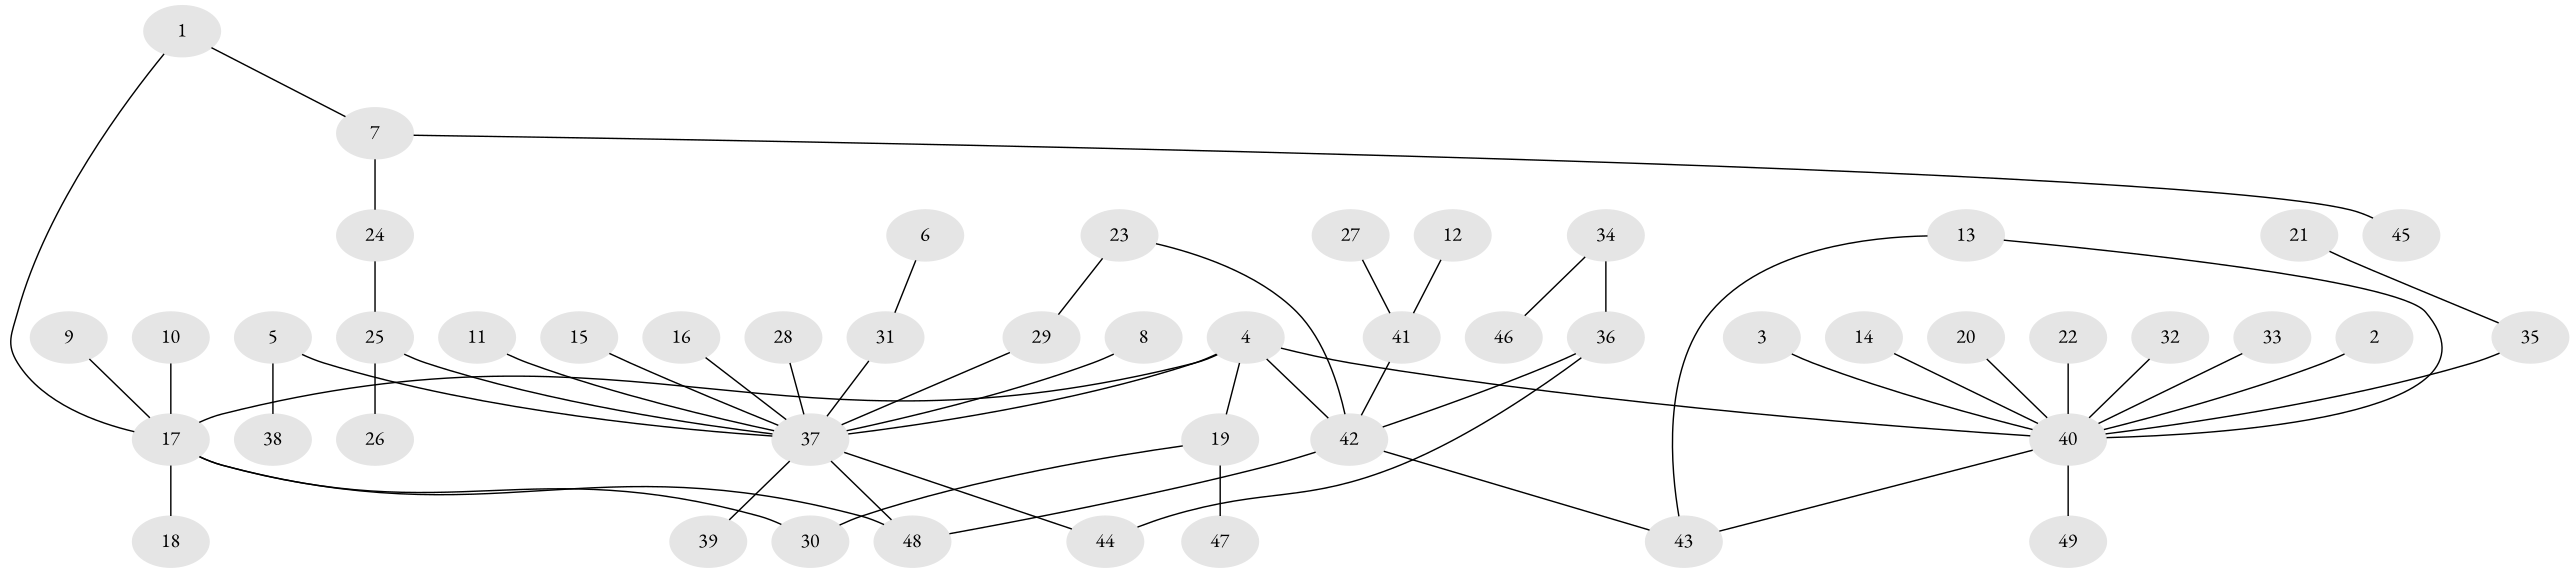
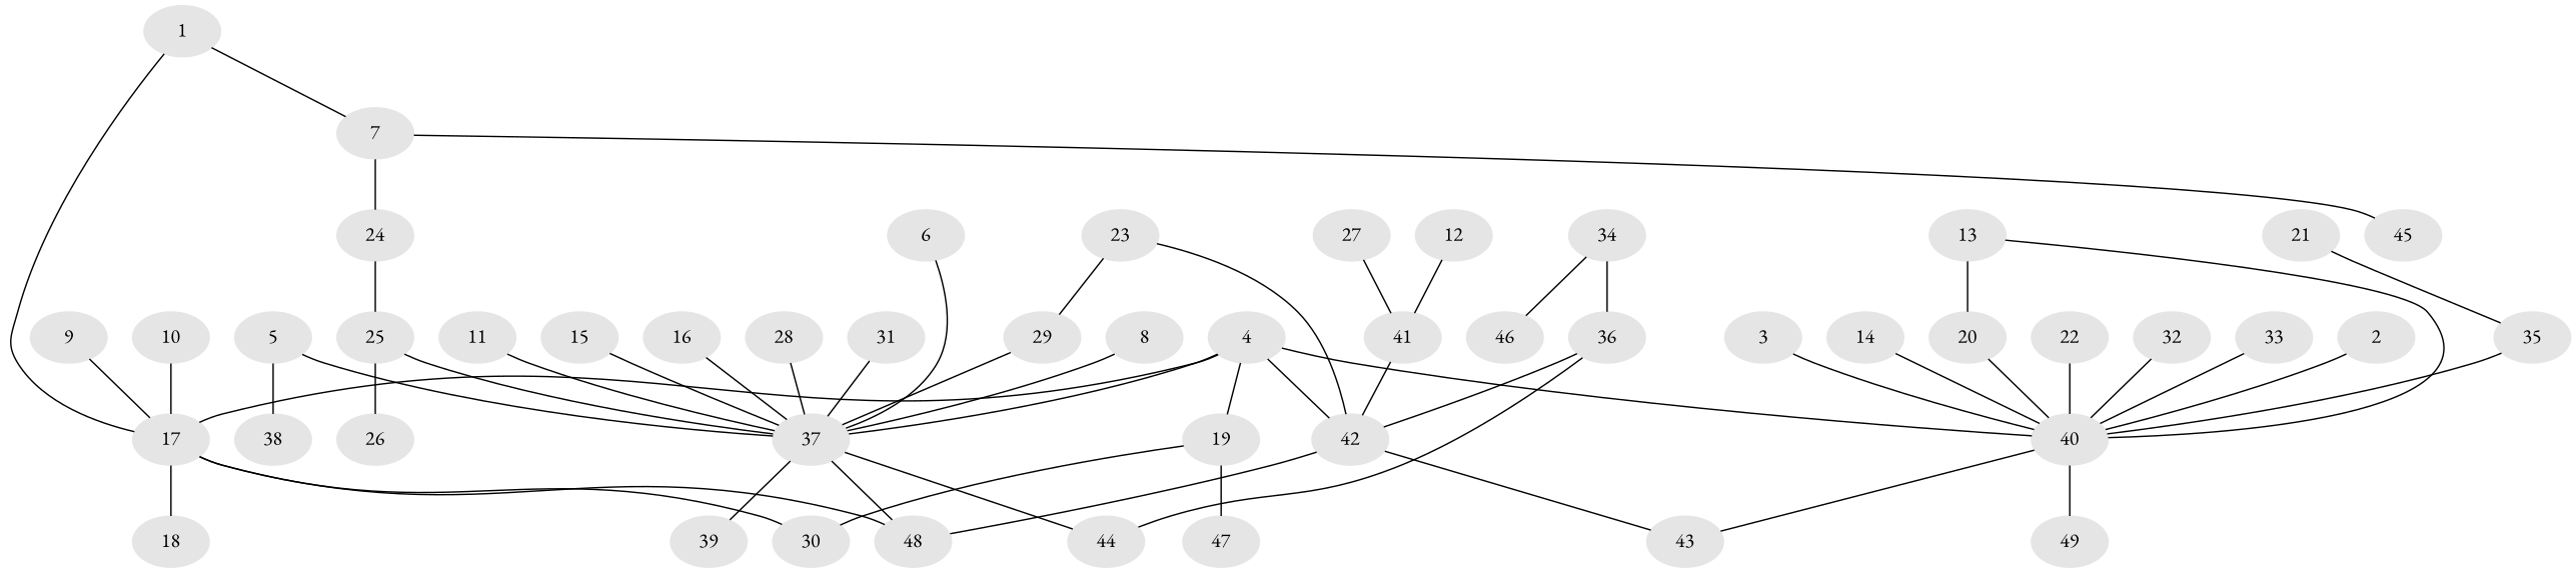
  graph {
    fontname="EB Garamond"
    node [color=gray90 fontname="EB Garamond" style=filled]
    edge [fontname="EB Garamond" weight=1.0]
    1
    7
    17
    24
    45
    18
    30
    48
    2
    40
    43
    49
    3
    4
    19
    37
    42
    47
    44
    39
    5
    38
    6
    25
    8
    9
    10
    11
    12
    41
    13
    14
    15
    16
    20
    21
    35
    23
    29
    22
    26
    27
    28
    31
    32
    33
    34
    36
    46
    1 -- 7
    1 -- 17
    7 -- 24
    7 -- 45
    17 -- 18
    17 -- 30
    17 -- 48
    24 -- 25
    2 -- 40
    40 -- 43
    40 -- 49
    3 -- 40
    4 -- 17
    4 -- 40
    4 -- 19
    4 -- 37
    4 -- 42
    19 -- 30
    19 -- 47
    37 -- 48
    37 -- 44
    37 -- 39
    42 -- 48
    42 -- 43
    5 -- 37
    5 -- 38
-   6 -- 31
+   6 -- 37
    25 -- 37
    25 -- 26
    8 -- 37
    9 -- 17
    10 -- 17
    11 -- 37
    12 -- 41
    41 -- 42
    13 -- 40
-   13 -- 43
+   13 -- 20
    14 -- 40
    15 -- 37
    16 -- 37
    20 -- 40
    21 -- 35
    35 -- 40
    23 -- 42
    23 -- 29
    29 -- 37
    22 -- 40
    27 -- 41
    28 -- 37
    31 -- 37
    32 -- 40
    33 -- 40
    34 -- 36
    34 -- 46
    36 -- 42
    36 -- 44
  }
